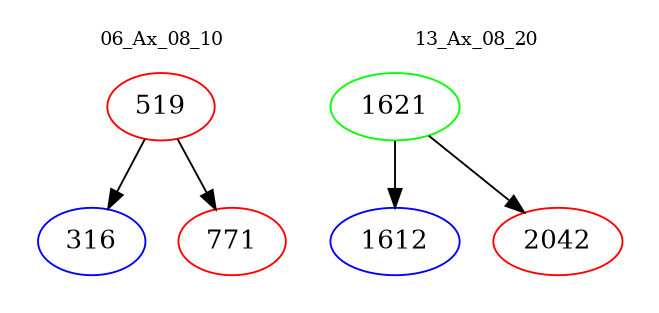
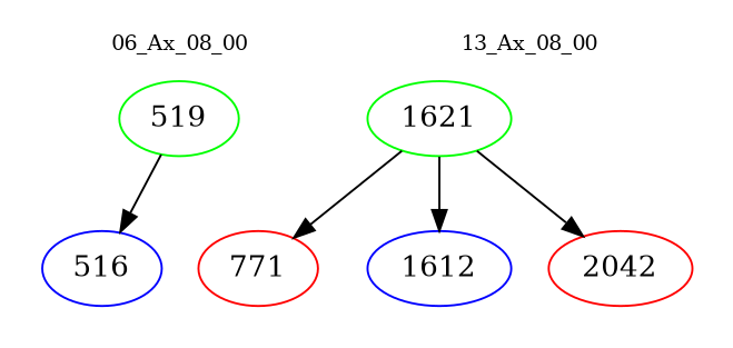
  digraph {
    node [color=green]
    edge [color=black]
-   n1 [color=red label=519]
-   n2 [color=blue label=316]
+   n1 [label=519]
+   n2 [color=blue label=516]
    n3 [color=red label=771]
    n4 [label=1621]
    n5 [color=blue label=1612]
    n6 [color=red label=2042]
    subgraph cluster_1 {
      color=white
      fontsize=10
-     label="06_Ax_08_10"
+     label="06_Ax_08_00"
      n1
      n2
      n3
    }
    subgraph cluster_2 {
      color=white
      fontsize=10
-     label="13_Ax_08_20"
+     label="13_Ax_08_00"
      n4
      n5
      n6
    }
    n1 -> n2
-   n1 -> n3
+   n4 -> n3
    n4 -> n5
    n4 -> n6
  }
